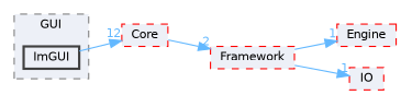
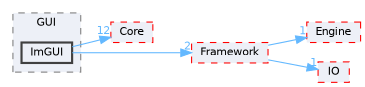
  digraph {
    compound=true
    rankdir=LR
    node [color=red fillcolor="#edf0f7" fontname=Helvetica fontsize=10 shape=box style="filled,dashed"]
    edge [color=steelblue1 fontcolor=steelblue1 fontname=Helvetica fontsize=10 headlabel=1 labeldistance=1.5 labelfontname=Helvetica labelfontsize=10]
    n1 [color=grey25 height=0.2 label=ImGUI style="filled,bold" width=0.4]
    n2 [height=0.2 label=Core width=0.4]
    n3 [height=0.2 label=Framework width=0.4]
    n4 [height=0.2 label=Engine width=0.4]
    n5 [height=0.2 label=IO width=0.4]
    subgraph cluster_1 {
      bgcolor="#edf0f7"
      fontname=Helvetica
      fontsize=10
      label=GUI
      pencolor=grey50
      style="filled,dashed"
      n1
    }
    n1 -> n2 [headlabel=12]
-   n2 -> n3 [headlabel=2]
+   n1 -> n3 [headlabel=2]
    n3 -> n4
    n3 -> n5
  }
